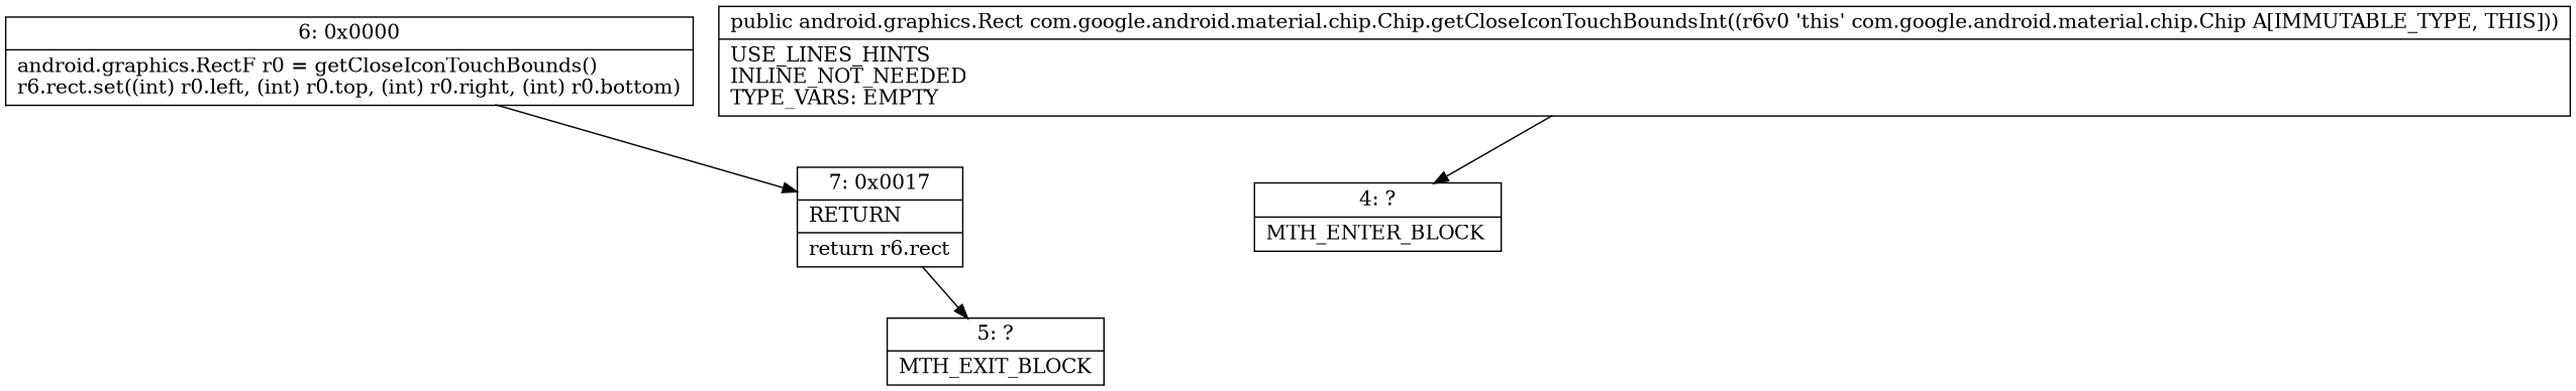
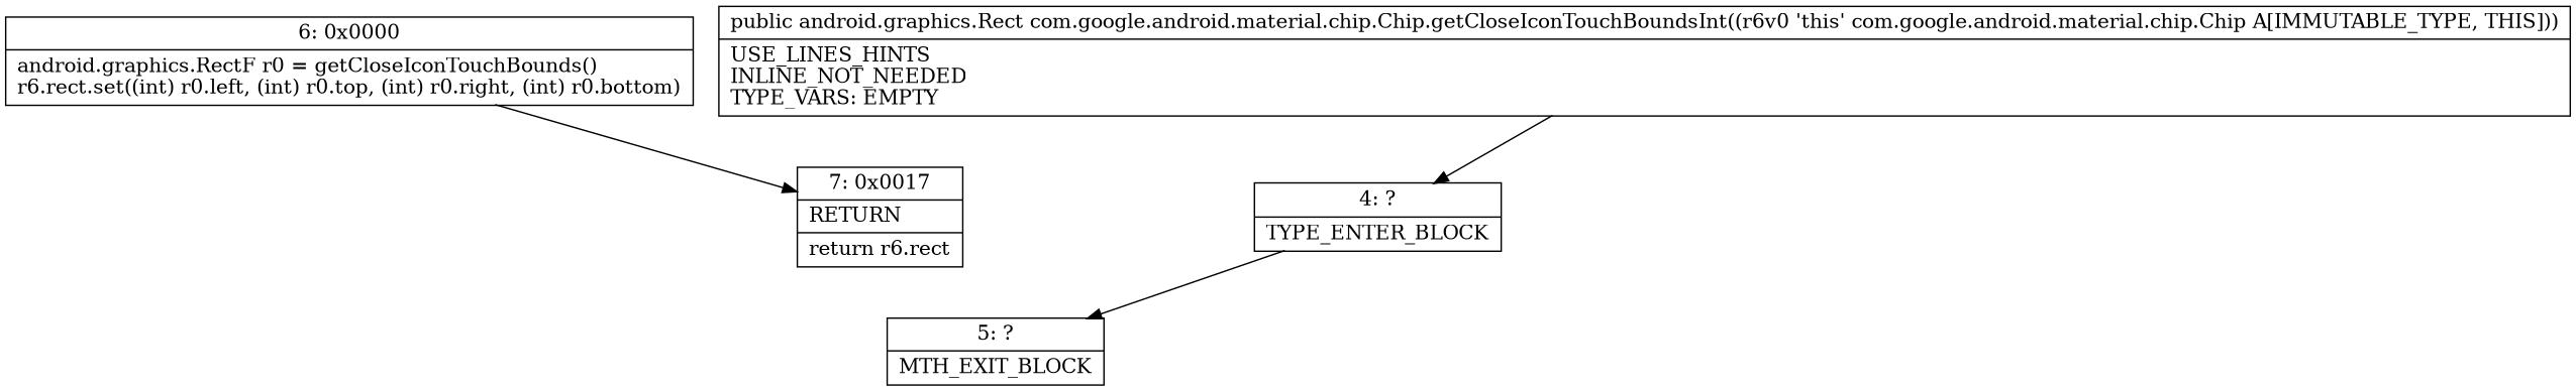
  digraph {
    node [shape=record]
-   n1 [label="{4\:\ ?|MTH_ENTER_BLOCK\l}"]
+   n1 [label="{4\:\ ?|TYPE_ENTER_BLOCK\l}"]
    n2 [label="{6\:\ 0x0000|android.graphics.RectF r0 = getCloseIconTouchBounds()\lr6.rect.set((int) r0.left, (int) r0.top, (int) r0.right, (int) r0.bottom)\l}"]
    n3 [label="{7\:\ 0x0017|RETURN\l|return r6.rect\l}"]
    n4 [label="{5\:\ ?|MTH_EXIT_BLOCK\l}"]
    n5 [label="{public android.graphics.Rect com.google.android.material.chip.Chip.getCloseIconTouchBoundsInt((r6v0 'this' com.google.android.material.chip.Chip A[IMMUTABLE_TYPE, THIS]))  | USE_LINES_HINTS\lINLINE_NOT_NEEDED\lTYPE_VARS: EMPTY\l}"]
    n2 -> n3
-   n3 -> n4
+   n1 -> n4
    n5 -> n1
  }
